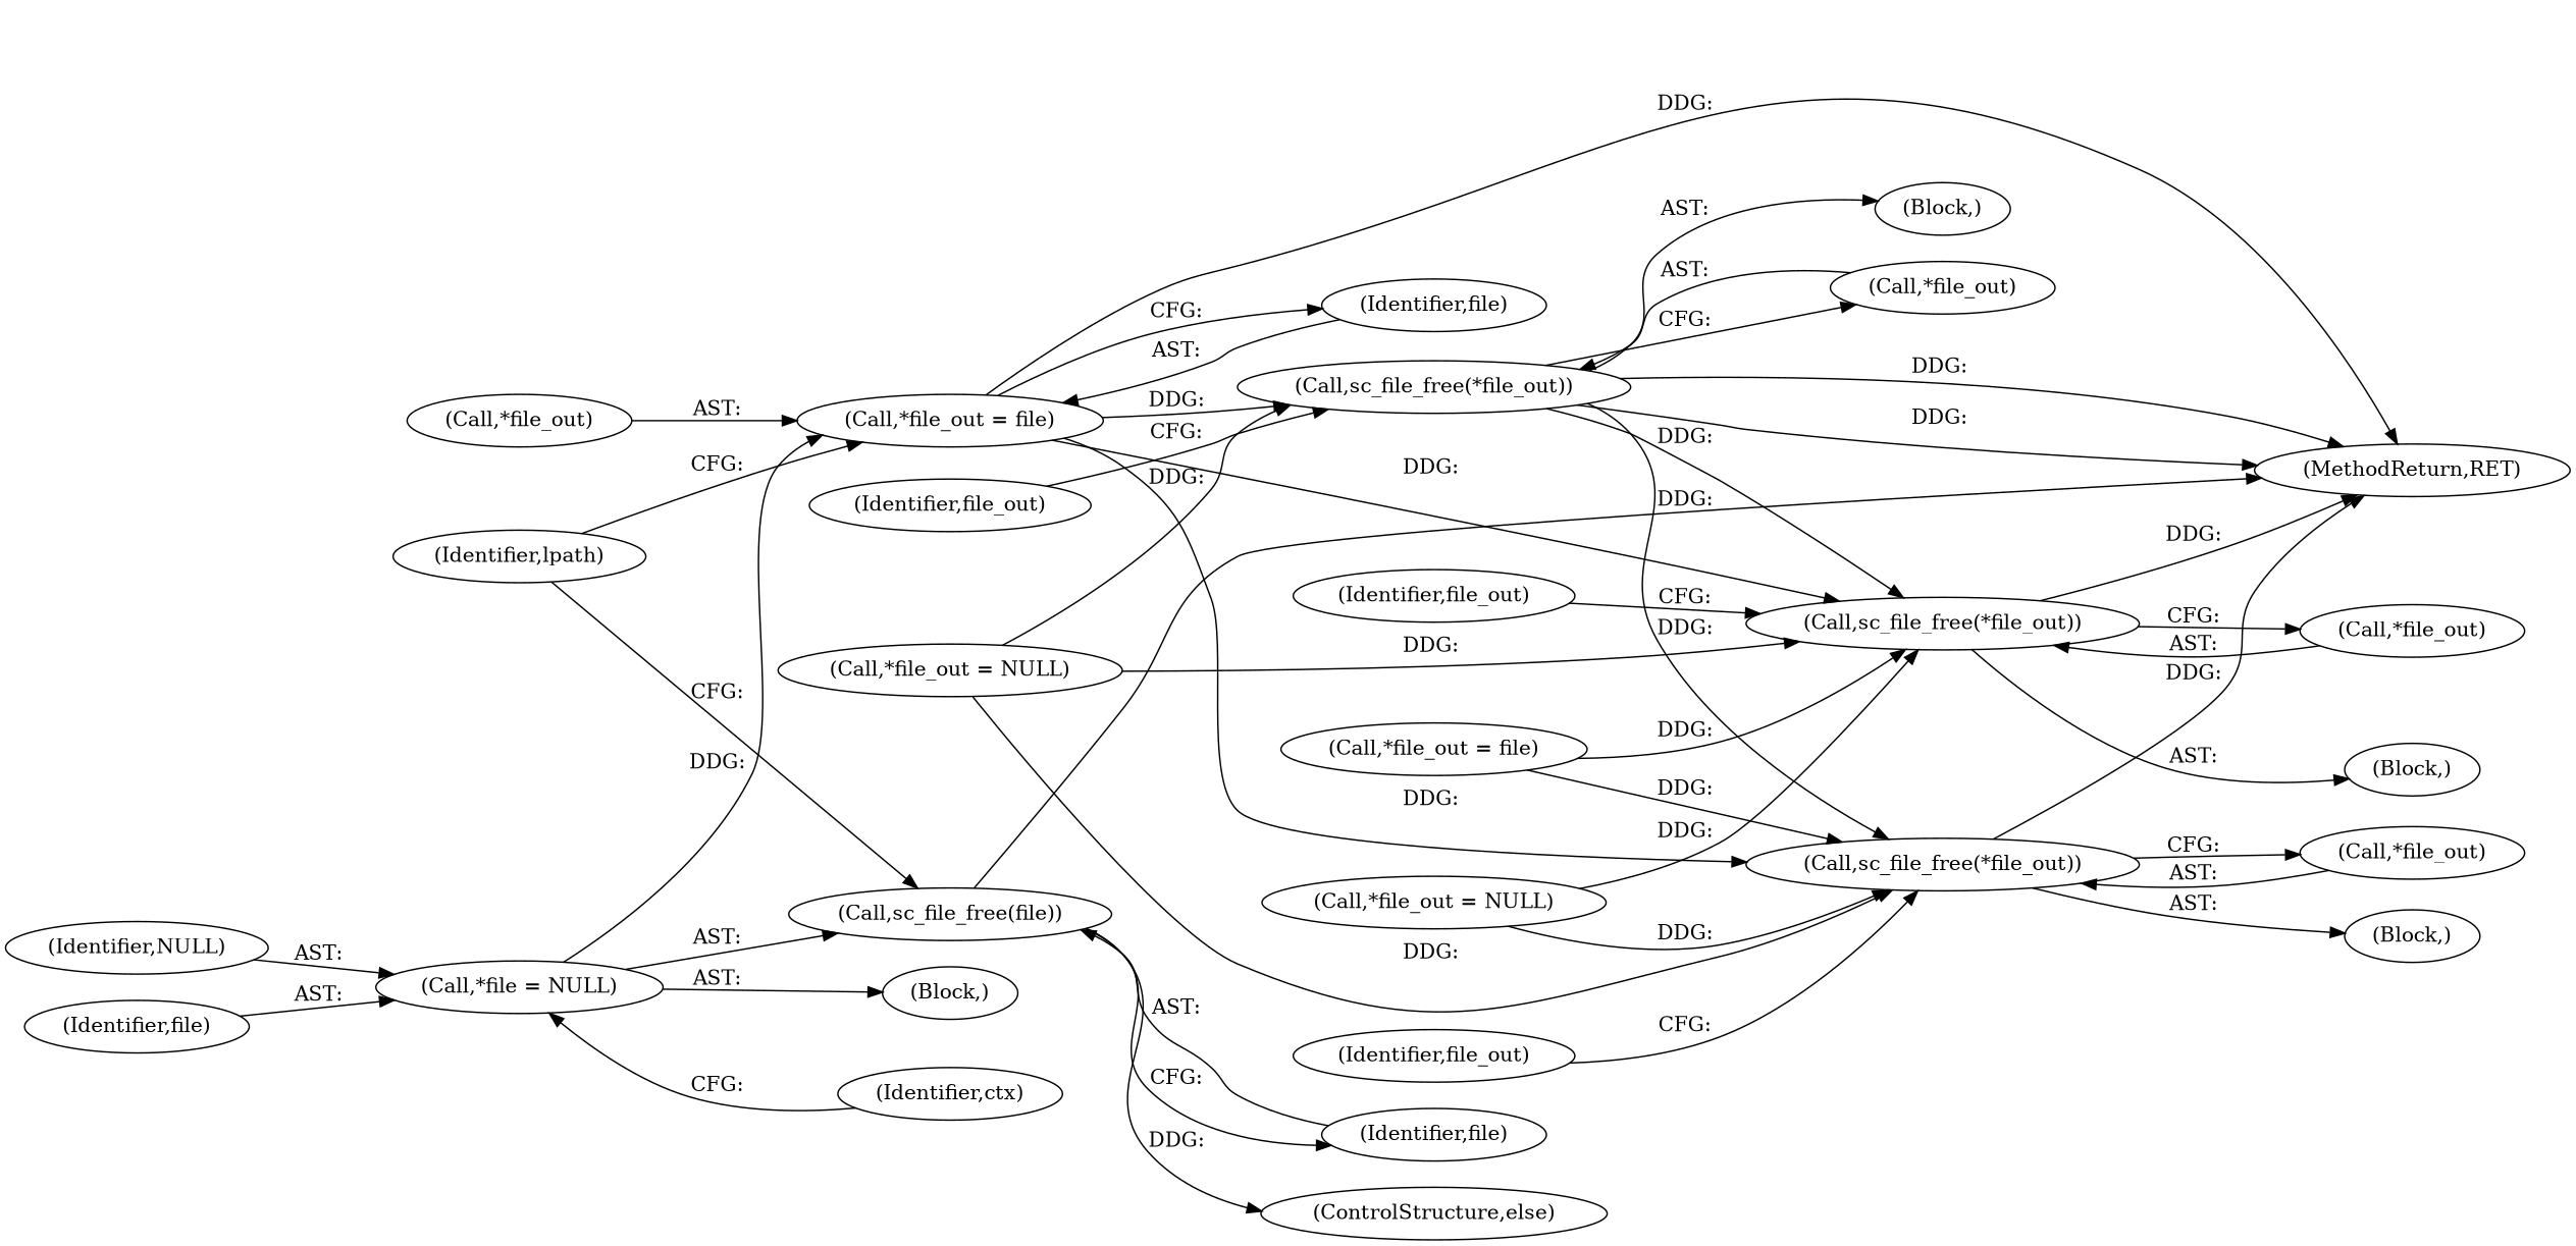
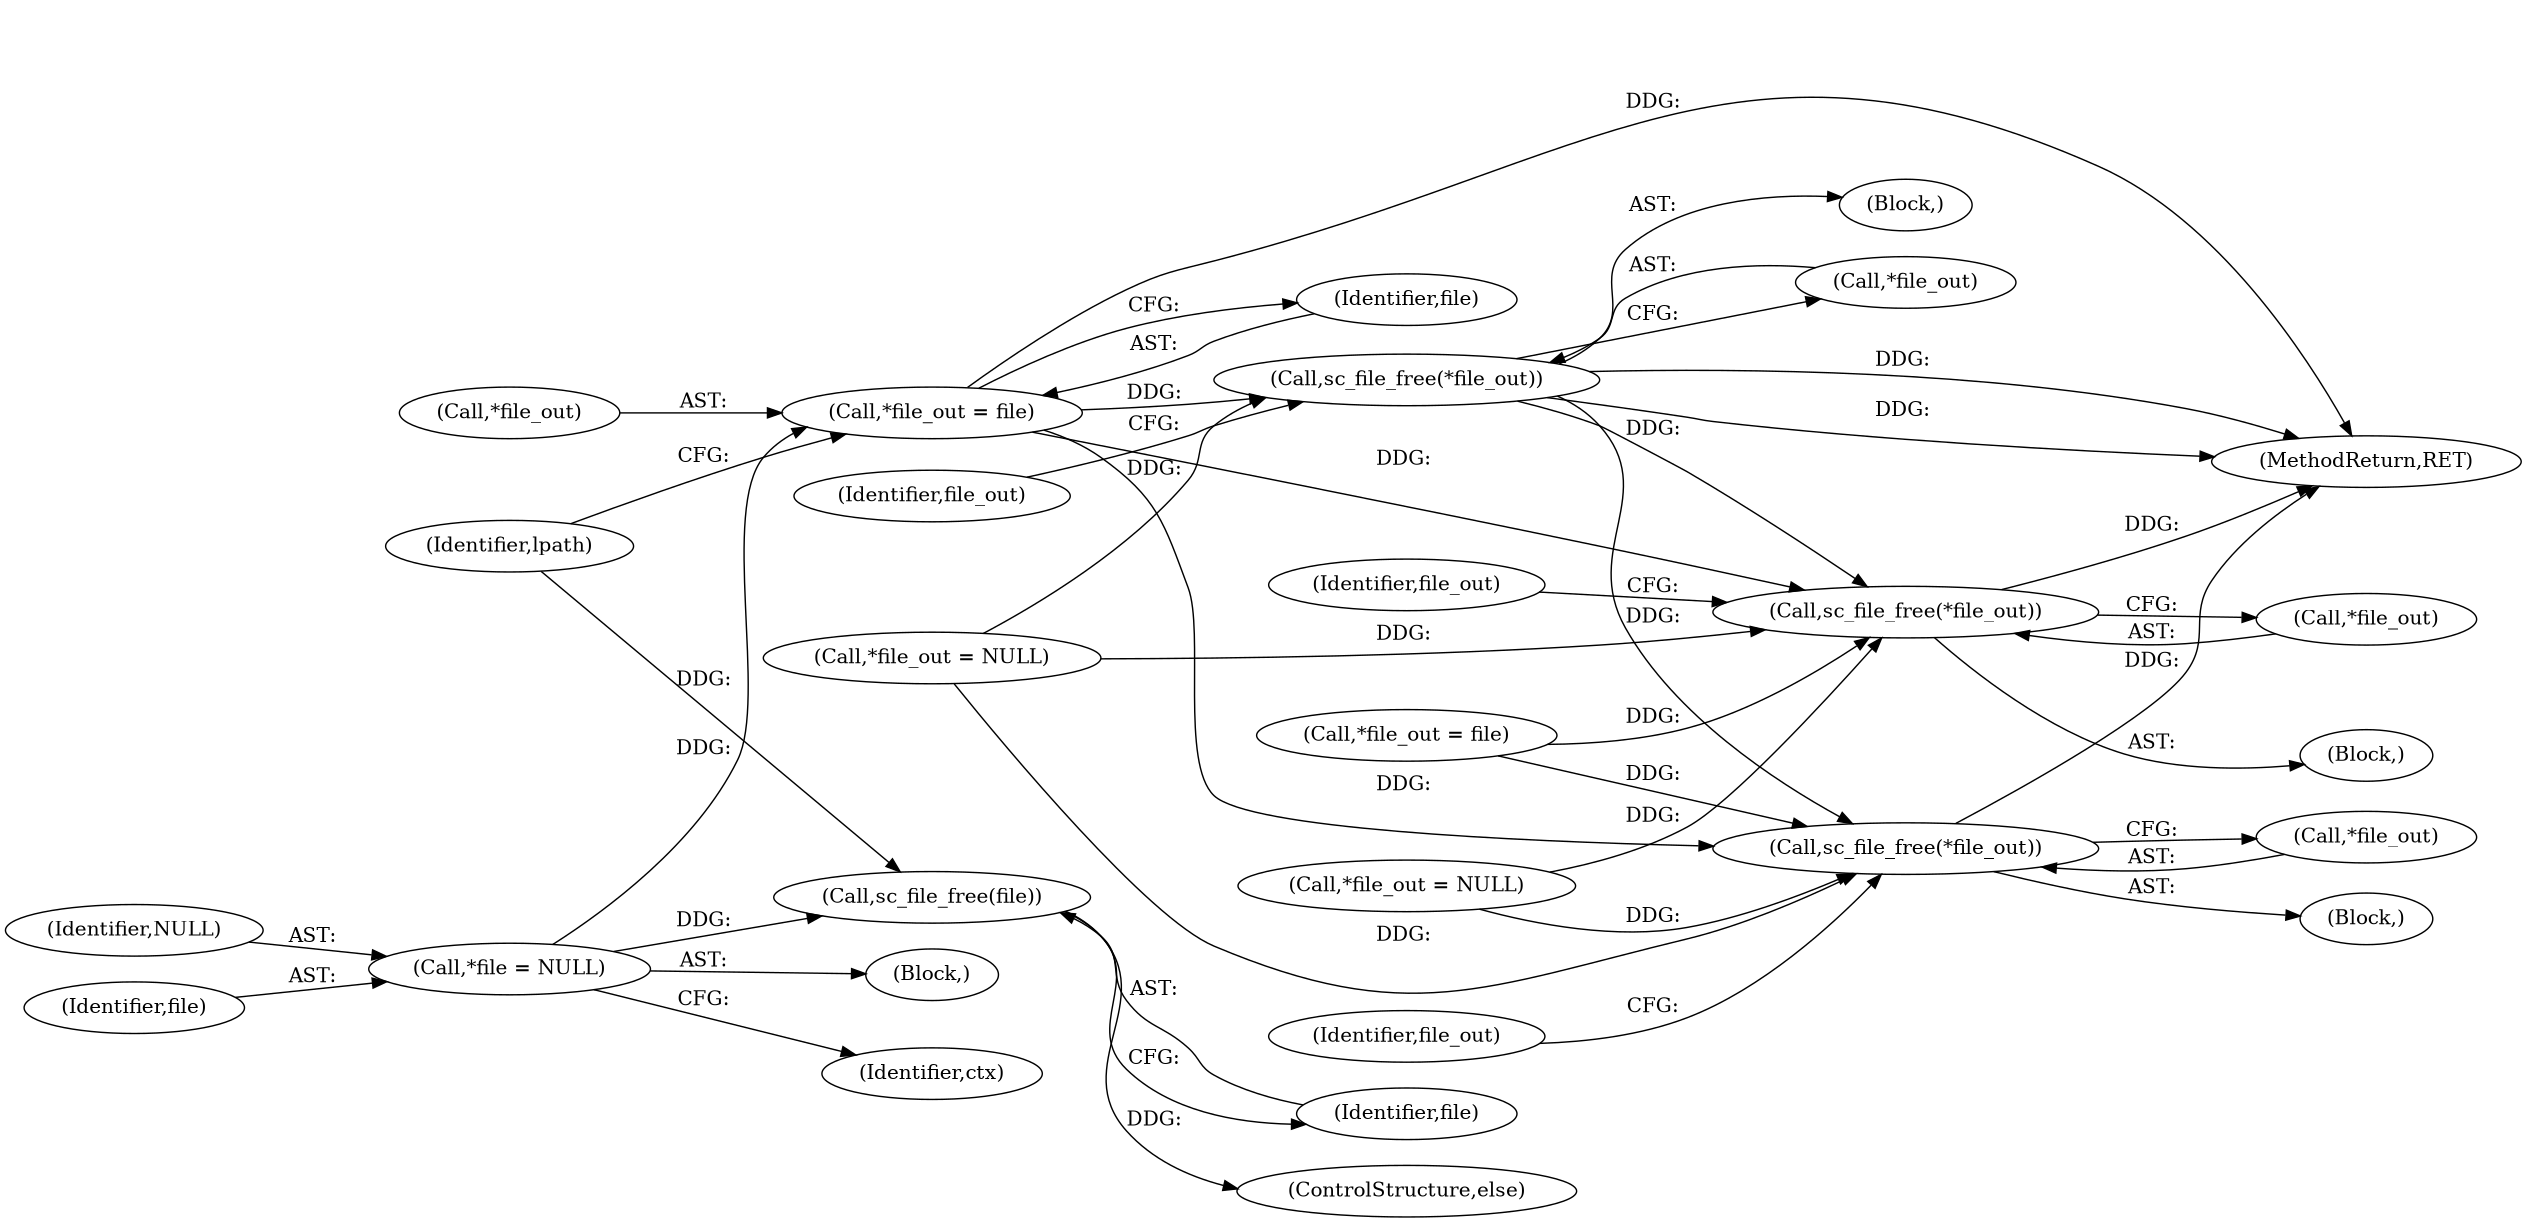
  digraph {
    rankdir=LR
    n1 [label="(Call,*file = NULL)"]
    n2 [label="(Call,*file_out = file)"]
    n3 [label="(Call,sc_file_free(file))"]
    n4 [label="(Block,)"]
    n5 [label="(Call,sc_file_free(*file_out))"]
    n6 [label="(Call,sc_file_free(*file_out))"]
    n7 [label="(Call,sc_file_free(*file_out))"]
    n8 [label="(Identifier,file)"]
    n9 [label="(MethodReturn,RET)"]
    n10 [label="(Identifier,file)"]
    n11 [label="(ControlStructure,else)"]
    n12 [label="(Identifier,NULL)"]
    n13 [label="(Block,)"]
    n14 [label="(Call,*file_out)"]
    n15 [label="(Call,*file_out)"]
    n16 [label="(Block,)"]
    n17 [label="(Block,)"]
    n18 [label="(Call,*file_out)"]
    n19 [label="(Identifier,file_out)"]
    n20 [label="(Identifier,ctx)"]
    n21 [label="(Identifier,lpath)"]
    n22 [label="(Identifier,file_out)"]
    n23 [label="(Call,*file_out = NULL)"]
    n24 [label="(Call,*file_out = file)"]
    n25 [label="(Call,*file_out = NULL)"]
    n26 [label="(Call,*file_out)"]
    n27 [label="(Identifier,file)"]
    n28 [label="(Identifier,file_out)"]
    n1 -> n2 [label="DDG: "]
-   n1 -> n3 [label="AST: "]
+   n1 -> n3 [label="DDG: "]
    n1 -> n4 [label="AST: "]
    n2 -> n5 [label="DDG: "]
    n2 -> n6 [label="DDG: "]
    n2 -> n7 [label="DDG: "]
    n2 -> n8 [label="CFG: "]
    n2 -> n9 [label="DDG: "]
-   n3 -> n9 [label="DDG: "]
    n3 -> n10 [label="CFG: "]
    n3 -> n11 [label="DDG: "]
    n5 -> n6 [label="DDG: "]
    n5 -> n7 [label="DDG: "]
    n5 -> n9 [label="DDG: "]
    n5 -> n9 [label="DDG: "]
    n5 -> n13 [label="AST: "]
    n5 -> n14 [label="CFG: "]
    n6 -> n9 [label="DDG: "]
    n6 -> n15 [label="CFG: "]
    n6 -> n16 [label="AST: "]
    n7 -> n9 [label="DDG: "]
    n7 -> n17 [label="AST: "]
    n7 -> n18 [label="CFG: "]
    n8 -> n2 [label="AST: "]
    n10 -> n3 [label="AST: "]
    n12 -> n1 [label="AST: "]
    n14 -> n5 [label="AST: "]
    n15 -> n6 [label="AST: "]
    n18 -> n7 [label="AST: "]
    n19 -> n5 [label="CFG: "]
-   n20 -> n1 [label="CFG: "]
+   n1 -> n20 [label="CFG: "]
    n21 -> n2 [label="CFG: "]
-   n21 -> n3 [label="CFG: "]
+   n21 -> n3 [label="DDG: "]
    n22 -> n6 [label="CFG: "]
    n23 -> n6 [label="DDG: "]
    n23 -> n7 [label="DDG: "]
    n24 -> n6 [label="DDG: "]
    n24 -> n7 [label="DDG: "]
    n25 -> n5 [label="DDG: "]
    n25 -> n6 [label="DDG: "]
    n25 -> n7 [label="DDG: "]
    n26 -> n2 [label="AST: "]
    n27 -> n1 [label="AST: "]
    n28 -> n7 [label="CFG: "]
  }
